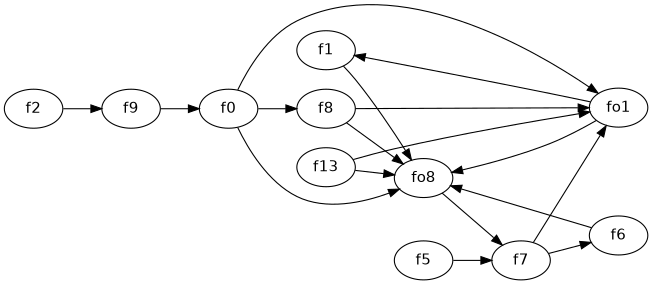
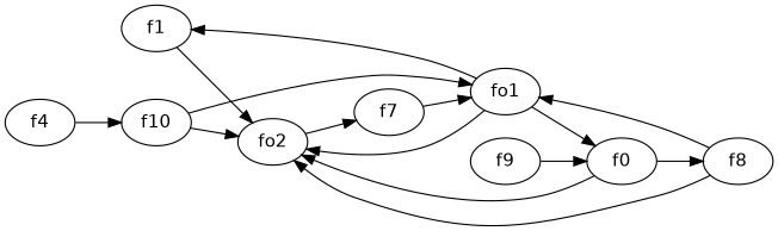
  strict digraph {
    fontname="DejaVu Sans"
    rankdir=LR
    node [fontname="DejaVu Sans"]
    edge [fontname="DejaVu Sans" weight=2]
    f1
-   fo2 [label=fo8]
+   fo2
    f7
-   f2
    f9
    n6 [label=f0]
    f8
    fo1
-   f10 [label=f13]
-   f5
-   f6
+   f4
+   f10
    f1 -> fo2
    fo2 -> f7
    f7 -> fo1
-   f7 -> f6
-   f2 -> f9
    f9 -> n6
    n6 -> fo2
    n6 -> f8
    f8 -> fo2
    f8 -> fo1
    fo1 -> f1
    fo1 -> fo2
-   n6 -> fo1
+   fo1 -> n6
+   f4 -> f10
    f10 -> fo2
    f10 -> fo1
-   f5 -> f7
-   f6 -> fo2
  }
